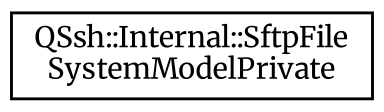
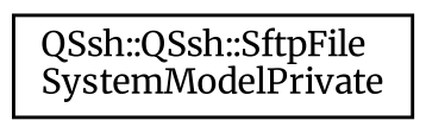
  digraph {
    rankdir=LR
    fontname=Merriweather
-   n1 [color=black fillcolor=white fontname=Merriweather fontsize=10 height=0.2 label="QSsh::Internal::SftpFile\lSystemModelPrivate" shape=record style=filled width=0.4]
+   n1 [color=black fillcolor=white fontname=Merriweather fontsize=10 height=0.2 label="QSsh::QSsh::SftpFile\lSystemModelPrivate" shape=record style=filled width=0.4]
  }
